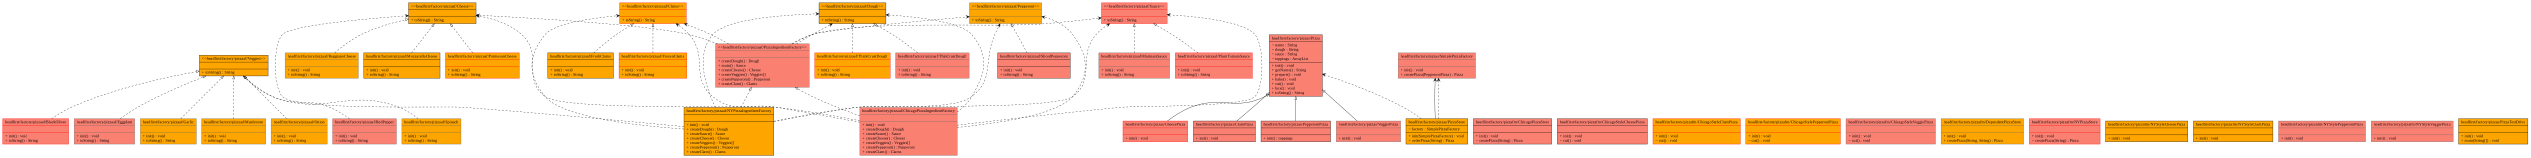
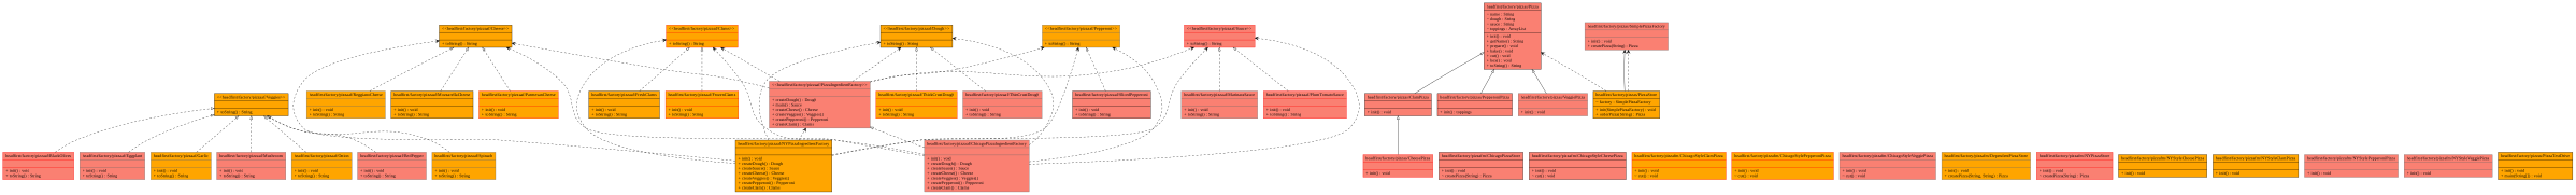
  digraph {
    fontname="Liberation Serif"
    rankdir=BT
    node [color=gray40 fillcolor=orange fontname="Liberation Serif" shape=record style=filled]
    edge [arrowhead=onormal fontname="Liberation Serif" style=dashed]
    n1 [color=red fillcolor=salmon label="{headfirst/factory/pizzaaf/BlackOlives||+ init() : void\l+ toString() : String\l}"]
    n2 [color=black label="{\<\<headfirst/factory/pizzaaf/Veggies\>\>||+ toString() : String\l}"]
    n3 [color=black label="{\<\<headfirst/factory/pizzaaf/Cheese\>\>||+ toString() : String\l}"]
    n4 [color=red fillcolor=salmon label="{headfirst/factory/pizzas/CheesePizza||+ init() : void\l}"]
    n5 [color=black fillcolor=salmon label="{headfirst/factory/pizzas/Pizza|~ name : String\l~ dough : String\l~ sauce : String\l~ toppings : ArrayList\l|+ init() : void\l+ getName() : String\l+ prepare() : void\l+ bake() : void\l+ cut() : void\l+ box() : void\l+ toString() : String\l}"]
    n6 [fillcolor=salmon label="{headfirst/factory/pizzaaf/ChicagoPizzaIngredientFactory||+ init() : void\l+ createDough() : Dough\l+ createSauce() : Sauce\l+ createCheese() : Cheese\l+ createVeggies() : Veggies[]\l+ createPepperoni() : Pepperoni\l+ createClam() : Clams\l}"]
    n7 [color=red label="{\<\<headfirst/factory/pizzaaf/Clams\>\>||+ toString() : String\l}"]
    n8 [color=black label="{\<\<headfirst/factory/pizzaaf/Dough\>\>||+ toString() : String\l}"]
    n9 [label="{\<\<headfirst/factory/pizzaaf/Pepperoni\>\>||+ toString() : String\l}"]
    n10 [fillcolor=salmon label="{\<\<headfirst/factory/pizzaaf/PizzaIngredientFactory\>\>||+ createDough() : Dough\l+ main() : Sauce\l+ createCheese() : Cheese\l+ createVeggies() : Veggies[]\l+ createPepperoni() : Pepperoni\l+ createClam() : Clams\l}"]
    n11 [color=red fillcolor=salmon label="{\<\<headfirst/factory/pizzaaf/Sauce\>\>||+ toString() : String\l}"]
    n12 [color=black fillcolor=salmon label="{headfirst/factory/pizzafm/ChicagoPizzaStore||+ init() : void\l~ createPizza(String) : Pizza\l}"]
    n13 [color=black fillcolor=salmon label="{headfirst/factory/pizzafm/ChicagoStyleCheesePizza||+ init() : void\l~ cut() : void\l}"]
    n14 [color=red label="{headfirst/factory/pizzafm/ChicagoStyleClamPizza||+ init() : void\l~ cut() : void\l}"]
    n15 [color=red label="{headfirst/factory/pizzafm/ChicagoStylePepperoniPizza||+ init() : void\l~ cut() : void\l}"]
    n16 [fillcolor=salmon label="{headfirst/factory/pizzafm/ChicagoStyleVeggiePizza||+ init() : void\l~ cut() : void\l}"]
    n17 [color=black fillcolor=salmon label="{headfirst/factory/pizzas/ClamPizza||+ init() : void\l}"]
    n18 [label="{headfirst/factory/pizzafm/DependentPizzaStore||+ init() : void\l+ createPizza(String, String) : Pizza\l}"]
    n19 [fillcolor=salmon label="{headfirst/factory/pizzaaf/Eggplant||+ init() : void\l+ toString() : String\l}"]
    n20 [color=black label="{headfirst/factory/pizzaaf/FreshClams||+ init() : void\l+ toString() : String\l}"]
    n21 [color=red label="{headfirst/factory/pizzaaf/FrozenClams||+ init() : void\l+ toString() : String\l}"]
    n22 [label="{headfirst/factory/pizzaaf/Garlic||+ init() : void\l+ toString() : String\l}"]
    n23 [fillcolor=salmon label="{headfirst/factory/pizzaaf/MarinaraSauce||+ init() : void\l+ toString() : String\l}"]
    n24 [color=black label="{headfirst/factory/pizzaaf/MozzarellaCheese||+ init() : void\l+ toString() : String\l}"]
-   n25 [label="{headfirst/factory/pizzaaf/Mushroom||+ init() : void\l+ toString() : String\l}"]
+   n25 [fillcolor=salmon label="{headfirst/factory/pizzaaf/Mushroom||+ init() : void\l+ toString() : String\l}"]
    n26 [color=black label="{headfirst/factory/pizzaaf/NYPizzaIngredientFactory||+ init() : void\l+ createDough() : Dough\l+ createSauce() : Sauce\l+ createCheese() : Cheese\l+ createVeggies() : Veggies[]\l+ createPepperoni() : Pepperoni\l+ createClam() : Clams\l}"]
    n27 [color=red fillcolor=salmon label="{headfirst/factory/pizzafm/NYPizzaStore||+ init() : void\l~ createPizza(String) : Pizza\l}"]
    n28 [color=black label="{headfirst/factory/pizzafm/NYStyleCheesePizza||+ init() : void\l}"]
    n29 [color=black label="{headfirst/factory/pizzafm/NYStyleClamPizza||+ init() : void\l}"]
    n30 [fillcolor=salmon label="{headfirst/factory/pizzafm/NYStylePepperoniPizza||+ init() : void\l}"]
    n31 [fillcolor=salmon label="{headfirst/factory/pizzafm/NYStyleVeggiePizza||+ init() : void\l}"]
    n32 [label="{headfirst/factory/pizzaaf/Onion||+ init() : void\l+ toString() : String\l}"]
    n33 [color=red label="{headfirst/factory/pizzaaf/ParmesanCheese||+ init() : void\l+ toString() : String\l}"]
    n34 [color=black fillcolor=salmon label="{headfirst/factory/pizzas/PepperoniPizza||+ init() : toppings\l}"]
    n35 [color=black label="{headfirst/factory/pizzas/PizzaStore|~ factory : SimplePizzaFactory\l|+ init(SimplePizzaFactory) : void\l+ orderPizza(String) : Pizza\l}"]
-   n36 [fillcolor=salmon label="{headfirst/factory/pizzas/SimplePizzaFactory||+ init() : void\l+ createPizza(PepperoniPizza) : Pizza\l}"]
+   n36 [fillcolor=salmon label="{headfirst/factory/pizzas/SimplePizzaFactory||+ init() : void\l+ createPizza(String) : Pizza\l}"]
    n37 [color=black label="{headfirst/factory/pizzas/PizzaTestDrive||+ init() : void\l+ main(String[]) : void\l}"]
    n38 [color=red fillcolor=salmon label="{headfirst/factory/pizzaaf/PlumTomatoSauce||+ init() : void\l+ toString() : String\l}"]
    n39 [fillcolor=salmon label="{headfirst/factory/pizzaaf/RedPepper||+ init() : void\l+ toString() : String\l}"]
    n40 [label="{headfirst/factory/pizzaaf/ReggianoCheese||+ init() : void\l+ toString() : String\l}"]
    n41 [color=black fillcolor=salmon label="{headfirst/factory/pizzaaf/SlicedPepperoni||+ init() : void\l+ toString() : String\l}"]
    n42 [label="{headfirst/factory/pizzaaf/Spinach||+ init() : void\l+ toString() : String\l}"]
    n43 [color=red label="{headfirst/factory/pizzaaf/ThickCrustDough||+ init() : void\l+ toString() : String\l}"]
    n44 [fillcolor=salmon label="{headfirst/factory/pizzaaf/ThinCrustDough||+ init() : void\l+ toString() : String\l}"]
    n45 [fillcolor=salmon label="{headfirst/factory/pizzas/VeggiePizza||+ init() : void\l}"]
    n1 -> n2
-   n4 -> n5 [style=""]
+   n4 -> n17 [style=""]
    n6 -> n3 [arrowhead=vee]
    n6 -> n7 [arrowhead=vee]
    n6 -> n8 [arrowhead=vee]
    n6 -> n9 [arrowhead=vee]
    n6 -> n10
    n6 -> n11 [arrowhead=vee]
    n10 -> n3 [arrowhead=vee]
    n10 -> n7 [arrowhead=vee]
    n10 -> n8 [arrowhead=vee]
    n10 -> n9 [arrowhead=vee]
    n10 -> n11 [arrowhead=vee]
    n17 -> n5 [style=""]
    n19 -> n2
    n20 -> n7
    n21 -> n7
    n22 -> n2
    n23 -> n11
    n24 -> n3
    n25 -> n2
    n26 -> n3 [arrowhead=vee]
    n26 -> n7 [arrowhead=vee]
    n26 -> n8 [arrowhead=vee]
    n26 -> n9 [arrowhead=vee]
-   n26 -> n10
+   n26 -> n10 [arrowhead=vee]
    n26 -> n11 [arrowhead=vee]
    n32 -> n2
    n33 -> n3
    n34 -> n5 [style=""]
    n35 -> n5 [arrowhead=vee]
    n35 -> n36 [arrowhead=vee style=solid]
    n35 -> n36 [arrowhead=vee]
    n38 -> n11
    n39 -> n2
    n40 -> n3
    n41 -> n9
    n42 -> n2
    n43 -> n8
    n44 -> n8
    n45 -> n5 [style=""]
  }
